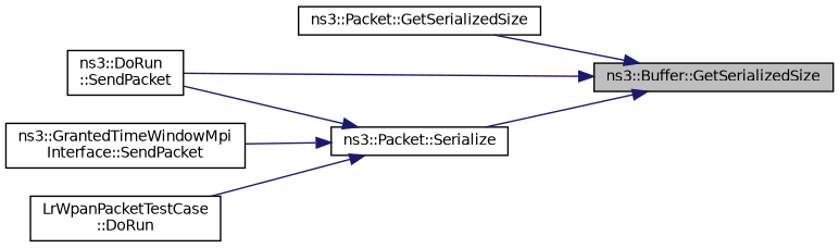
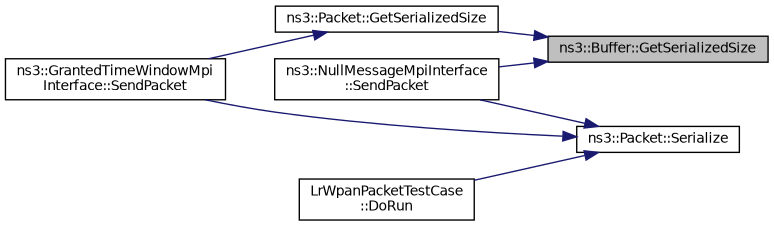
  digraph {
    rankdir=RL
    node [color=black fillcolor=white fontname=Helvetica fontsize=10 shape=record style=filled]
    edge [color=midnightblue dir=back fontname=Helvetica fontsize=10 labelfontname=Helvetica labelfontsize=10 style=solid]
    n1 [fillcolor=grey75 fontcolor=black height=0.2 label="ns3::Buffer::GetSerializedSize" width=0.4]
    n2 [height=0.2 label="ns3::Packet::GetSerializedSize" width=0.4]
    n3 [height=0.2 label="ns3::Packet::Serialize" width=0.4]
-   n4 [height=0.2 label="ns3::DoRun\l::SendPacket" width=0.4]
+   n4 [height=0.2 label="ns3::NullMessageMpiInterface\l::SendPacket" width=0.4]
    n5 [height=0.2 label="ns3::GrantedTimeWindowMpi\lInterface::SendPacket" width=0.4]
    n6 [height=0.2 label="LrWpanPacketTestCase\l::DoRun" width=0.4]
    n1 -> n2
-   n1 -> n3
    n1 -> n4
+   n2 -> n5
    n3 -> n4
    n3 -> n5
    n3 -> n6
  }
